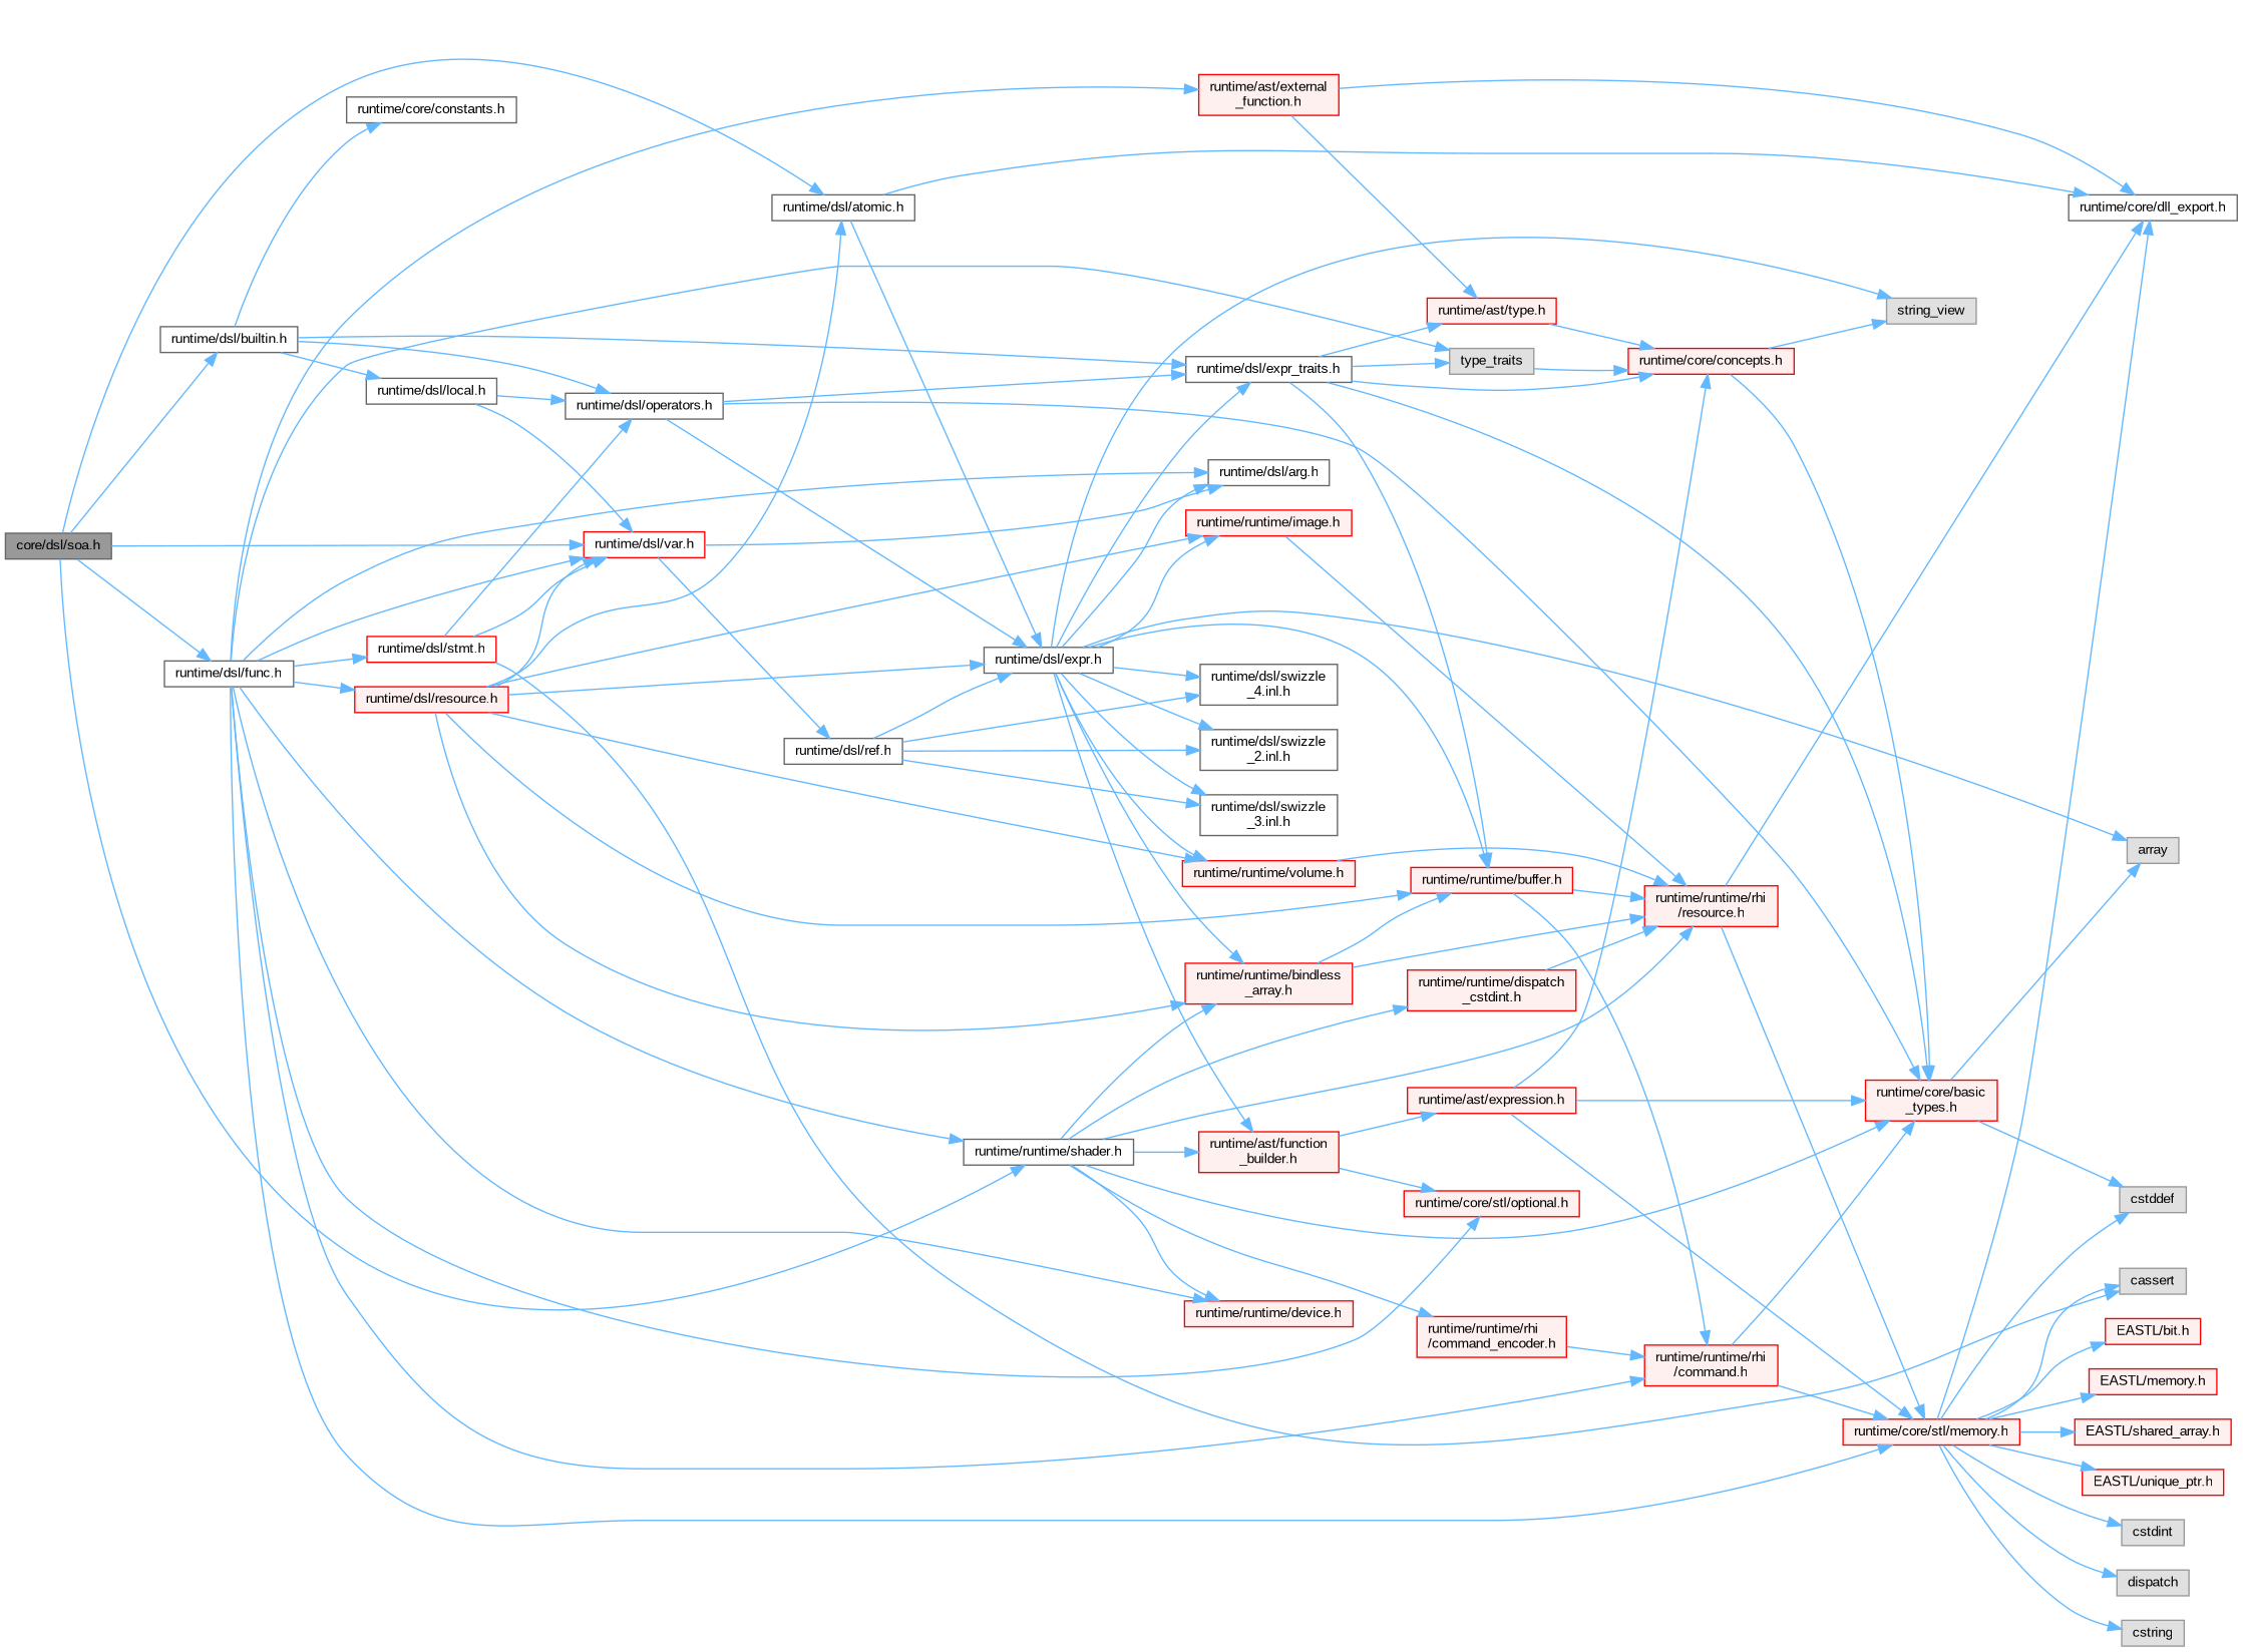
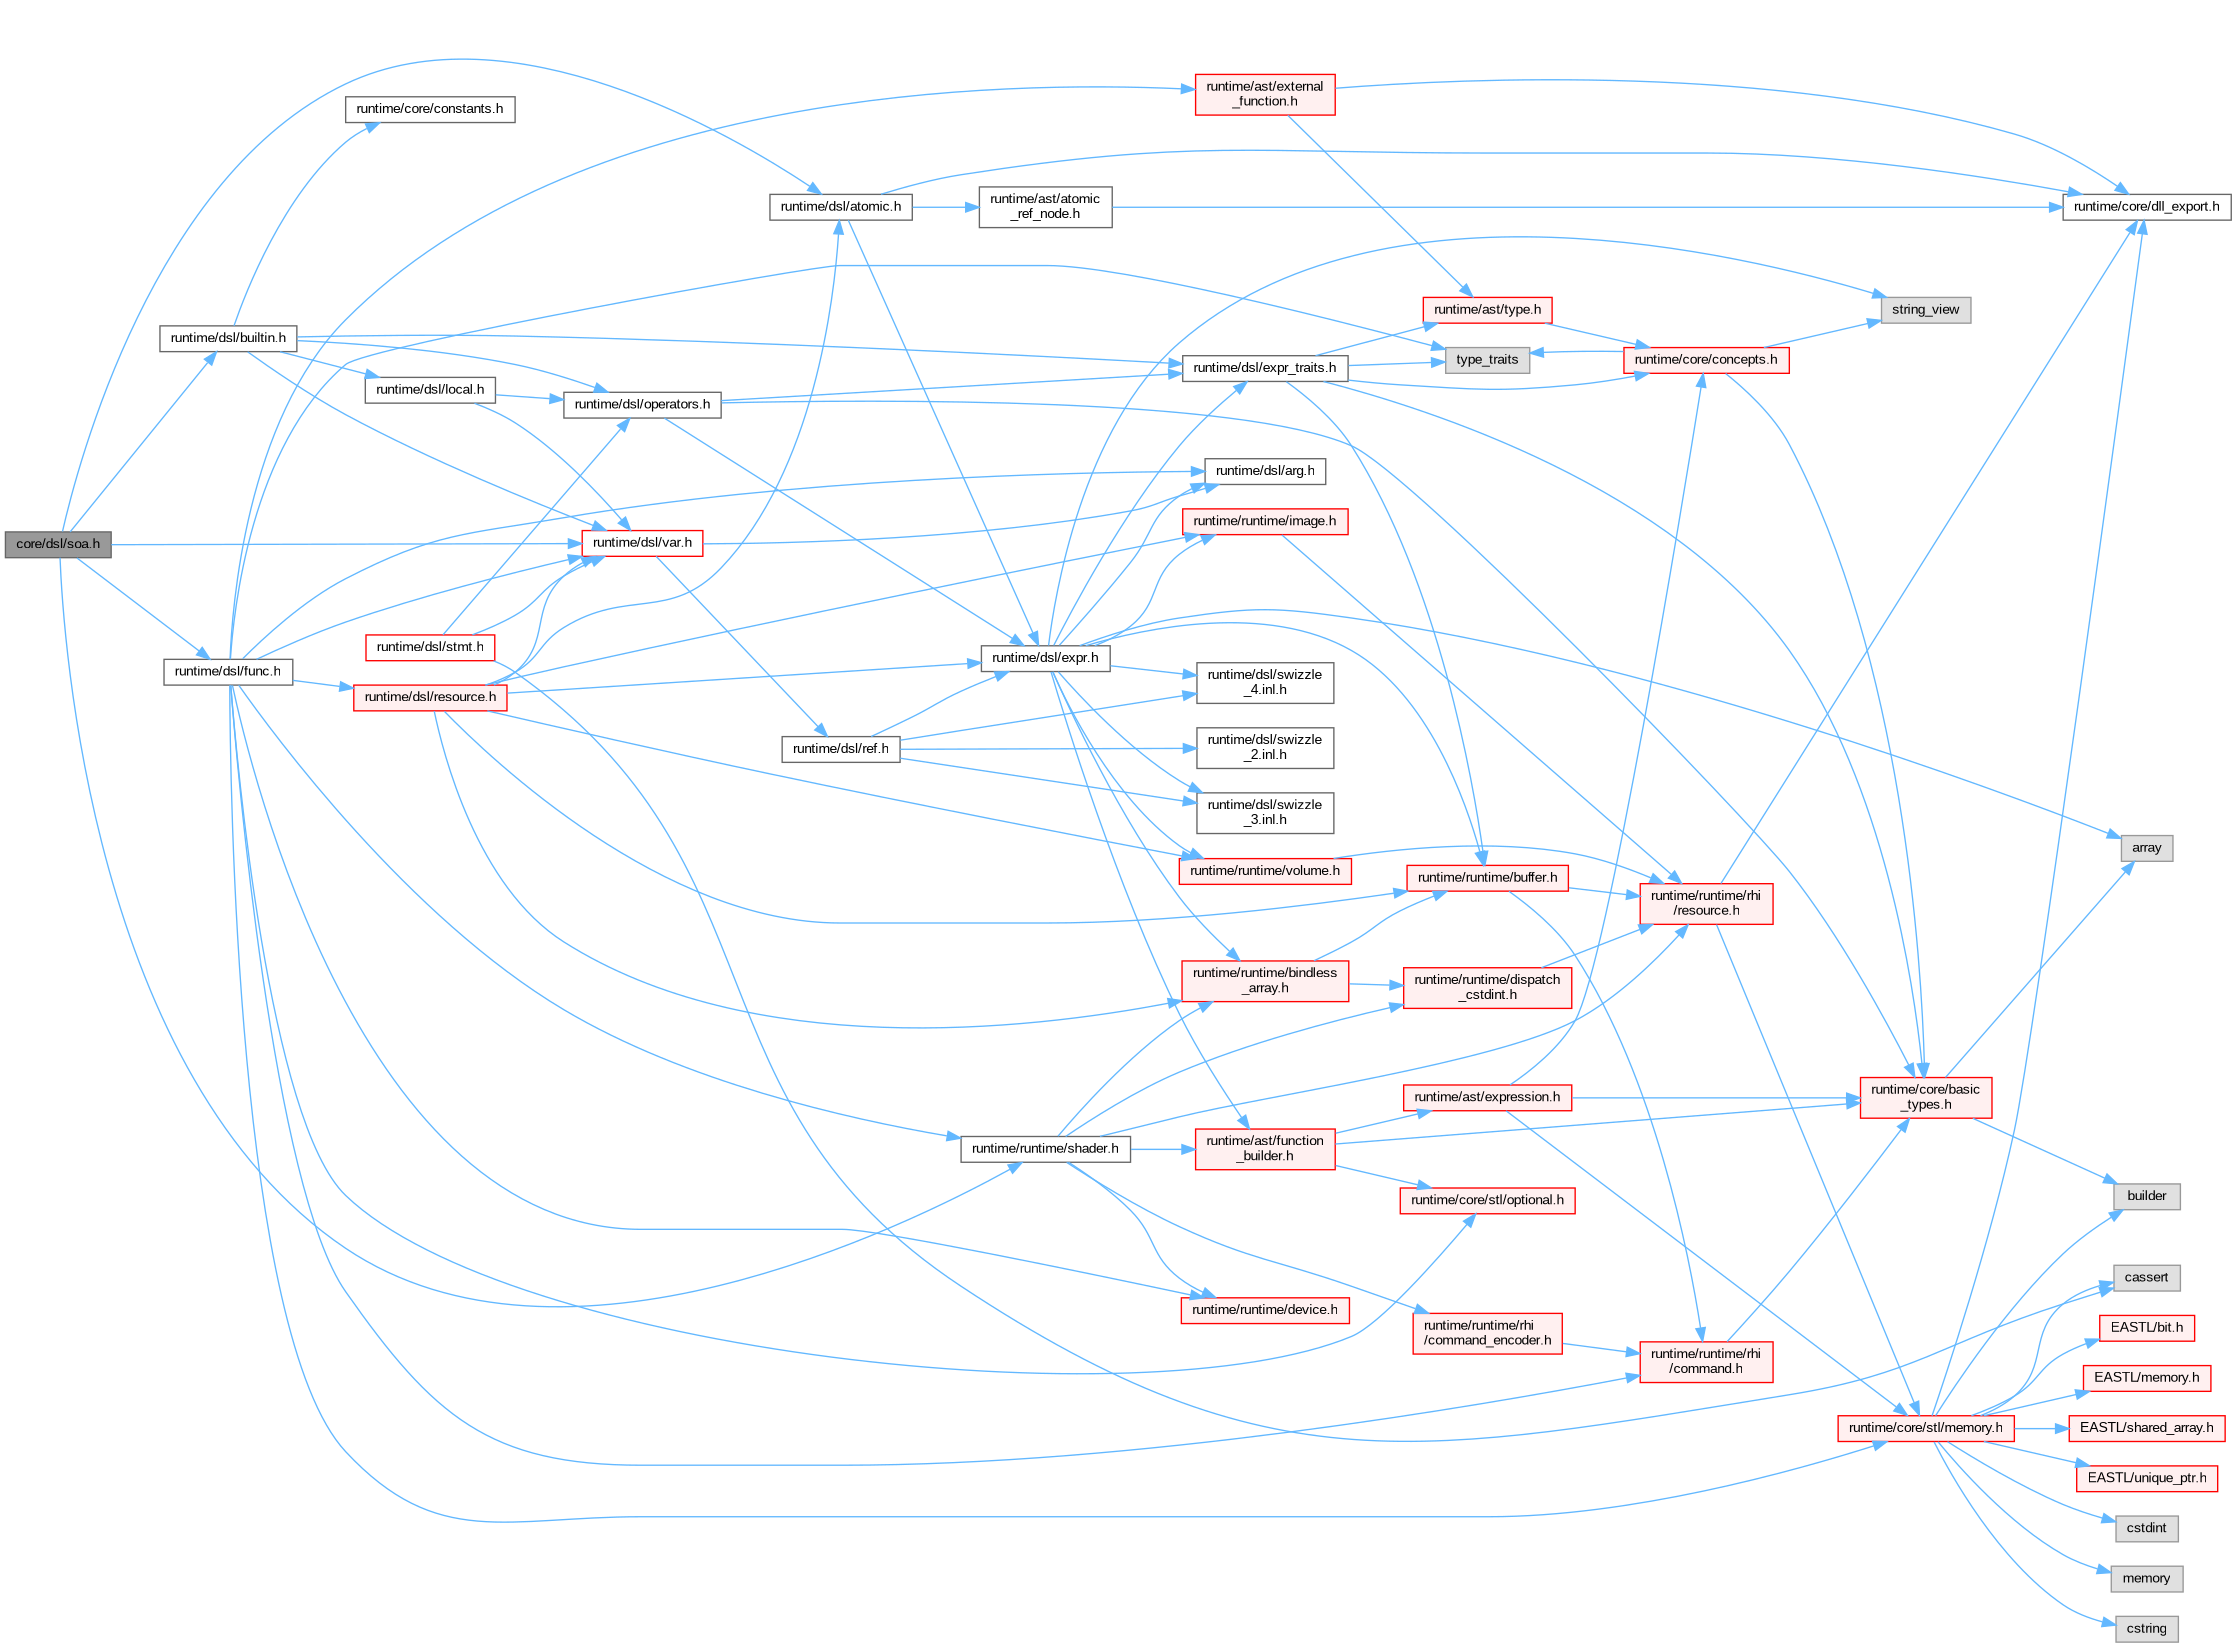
  digraph {
    fontname="Liberation Sans"
    rankdir=LR
    node [color=red fillcolor="#FFF0F0" fontname="Liberation Sans" fontsize=10 shape=box style=filled]
    edge [color=steelblue1 fontname="Liberation Sans" fontsize=10 labelfontname=Helvetica labelfontsize=10 style=solid]
    n1 [color=gray40 fillcolor=grey60 fontcolor=black height=0.2 label="core/dsl/soa.h" width=0.4]
    n2 [fillcolor=white height=0.2 label="runtime/dsl/var.h" width=0.4]
    n3 [color=grey40 fillcolor=white height=0.2 label="runtime/dsl/atomic.h" width=0.4]
    n4 [color=grey40 fillcolor=white height=0.2 label="runtime/dsl/builtin.h" width=0.4]
    n5 [color=grey40 fillcolor=white height=0.2 label="runtime/dsl/func.h" width=0.4]
    n6 [color=grey40 fillcolor=white height=0.2 label="runtime/runtime/shader.h" width=0.4]
    n7 [color=grey40 fillcolor=white height=0.2 label="runtime/dsl/ref.h" width=0.4]
    n8 [color=grey40 fillcolor=white height=0.2 label="runtime/dsl/arg.h" width=0.4]
    n9 [color=grey40 fillcolor=white height=0.2 label="runtime/dsl/expr.h" width=0.4]
    n10 [color=grey40 fillcolor=white height=0.2 label="runtime/core/dll_export.h" width=0.4]
+   n11 [color=grey40 fillcolor=white height=0.2 label="runtime/ast/atomic\l_ref_node.h" width=0.4]
    n12 [color=grey40 fillcolor=white height=0.2 label="runtime/dsl/expr_traits.h" width=0.4]
    n13 [color=grey40 fillcolor=white height=0.2 label="runtime/core/constants.h" width=0.4]
    n14 [color=grey40 fillcolor=white height=0.2 label="runtime/dsl/operators.h" width=0.4]
    n15 [color=grey40 fillcolor=white height=0.2 label="runtime/dsl/local.h" width=0.4]
    n16 [height=0.2 label="runtime/core/stl/memory.h" width=0.4]
    n17 [height=0.2 label="runtime/runtime/rhi\l/command.h" width=0.4]
    n18 [height=0.2 label="runtime/ast/external\l_function.h" width=0.4]
    n19 [height=0.2 label="runtime/core/stl/optional.h" width=0.4]
    n20 [color=grey60 fillcolor="#E0E0E0" height=0.2 label=type_traits width=0.4]
    n21 [height=0.2 label="runtime/runtime/device.h" width=0.4]
    n22 [height=0.2 label="runtime/dsl/resource.h" width=0.4]
    n23 [fillcolor=white height=0.2 label="runtime/dsl/stmt.h" width=0.4]
    n24 [height=0.2 label="runtime/runtime/bindless\l_array.h" width=0.4]
    n25 [height=0.2 label="runtime/ast/function\l_builder.h" width=0.4]
    n26 [height=0.2 label="runtime/runtime/rhi\l/resource.h" width=0.4]
    n27 [height=0.2 label="runtime/core/basic\l_types.h" width=0.4]
    n28 [height=0.2 label="runtime/runtime/dispatch\l_cstdint.h" width=0.4]
    n29 [height=0.2 label="runtime/runtime/rhi\l/command_encoder.h" width=0.4]
    n30 [color=grey40 fillcolor=white height=0.2 label="runtime/dsl/swizzle\l_2.inl.h" width=0.4]
    n31 [color=grey40 fillcolor=white height=0.2 label="runtime/dsl/swizzle\l_3.inl.h" width=0.4]
    n32 [color=grey40 fillcolor=white height=0.2 label="runtime/dsl/swizzle\l_4.inl.h" width=0.4]
    n33 [color=grey60 fillcolor="#E0E0E0" height=0.2 label=array width=0.4]
    n34 [color=grey60 fillcolor="#E0E0E0" height=0.2 label=string_view width=0.4]
    n35 [height=0.2 label="runtime/runtime/image.h" width=0.4]
    n36 [height=0.2 label="runtime/runtime/volume.h" width=0.4]
    n37 [height=0.2 label="runtime/runtime/buffer.h" width=0.4]
    n38 [height=0.2 label="runtime/ast/expression.h" width=0.4]
    n39 [height=0.2 label="runtime/core/concepts.h" width=0.4]
    n40 [height=0.2 label="runtime/ast/type.h" width=0.4]
-   n41 [color=grey60 fillcolor="#E0E0E0" height=0.2 label=cstddef width=0.4]
+   n41 [color=grey60 fillcolor="#E0E0E0" height=0.2 label=builder width=0.4]
    n42 [color=grey60 fillcolor="#E0E0E0" height=0.2 label=cstdint width=0.4]
    n43 [color=grey60 fillcolor="#E0E0E0" height=0.2 label=cassert width=0.4]
-   n44 [color=grey60 fillcolor="#E0E0E0" height=0.2 label=dispatch width=0.4]
+   n44 [color=grey60 fillcolor="#E0E0E0" height=0.2 label=memory width=0.4]
    n45 [color=grey60 fillcolor="#E0E0E0" height=0.2 label=cstring width=0.4]
    n46 [height=0.2 label="EASTL/bit.h" width=0.4]
    n47 [height=0.2 label="EASTL/memory.h" width=0.4]
    n48 [height=0.2 label="EASTL/shared_array.h" width=0.4]
    n49 [height=0.2 label="EASTL/unique_ptr.h" width=0.4]
    n1 -> n2
    n1 -> n3
    n1 -> n4
    n1 -> n5
    n1 -> n6
    n2 -> n7
    n2 -> n8
    n3 -> n9
    n3 -> n10
+   n3 -> n11
+   n4 -> n2
    n4 -> n12
    n4 -> n13
    n4 -> n14
    n4 -> n15
    n5 -> n2
    n5 -> n6
    n5 -> n8
    n5 -> n16
    n5 -> n17
    n5 -> n18
    n5 -> n19
    n5 -> n20
    n5 -> n21
    n5 -> n22
-   n5 -> n23
    n6 -> n21
    n6 -> n24
    n6 -> n25
    n6 -> n26
-   n6 -> n27
+   n25 -> n27
    n6 -> n28
    n6 -> n29
    n7 -> n9
    n7 -> n30
    n7 -> n31
    n7 -> n32
    n9 -> n8
    n9 -> n12
    n9 -> n24
    n9 -> n25
-   n9 -> n30
    n9 -> n31
    n9 -> n32
    n9 -> n33
    n9 -> n34
    n9 -> n35
    n9 -> n36
    n9 -> n37
+   n11 -> n10
    n12 -> n20
    n12 -> n27
    n12 -> n37
    n12 -> n39
    n12 -> n40
    n14 -> n9
    n14 -> n12
    n14 -> n27
    n15 -> n2
    n15 -> n14
    n16 -> n10
    n16 -> n41
    n16 -> n42
    n16 -> n43
    n16 -> n44
    n16 -> n45
    n16 -> n46
    n16 -> n47
    n16 -> n48
    n16 -> n49
-   n17 -> n16
    n17 -> n27
    n18 -> n10
    n18 -> n40
    n22 -> n2
    n22 -> n3
    n22 -> n9
    n22 -> n24
    n22 -> n35
    n22 -> n36
    n22 -> n37
    n23 -> n2
    n23 -> n14
    n23 -> n43
-   n24 -> n26
+   n24 -> n28
    n24 -> n37
    n25 -> n19
    n25 -> n38
    n26 -> n10
    n26 -> n16
    n27 -> n33
    n27 -> n41
    n28 -> n26
    n29 -> n17
    n35 -> n26
    n36 -> n26
    n37 -> n17
    n37 -> n26
    n38 -> n16
    n38 -> n27
    n38 -> n39
-   n20 -> n39
+   n39 -> n20
    n39 -> n27
    n39 -> n34
    n40 -> n39
  }
